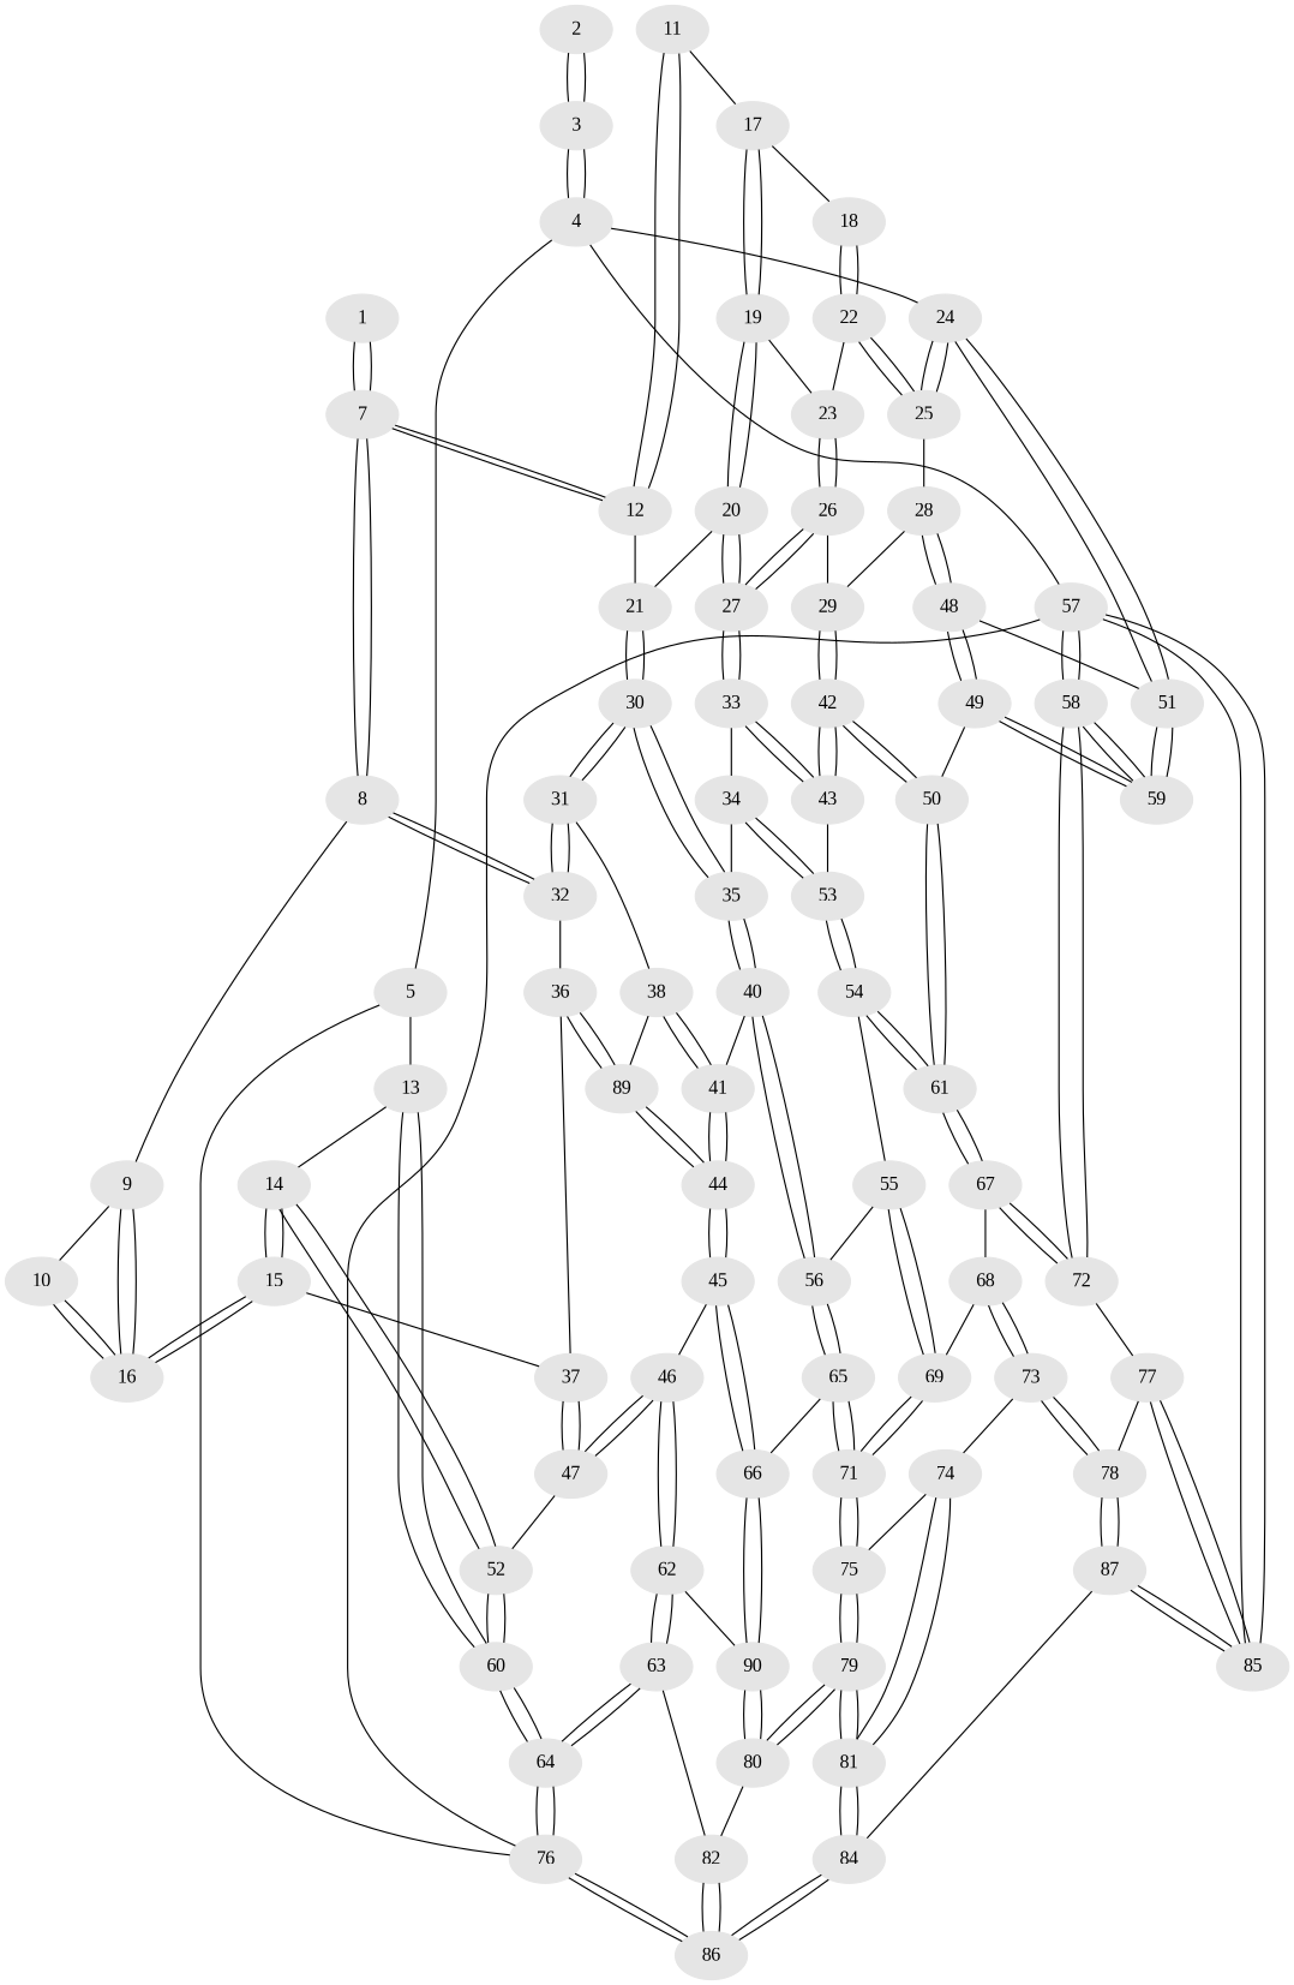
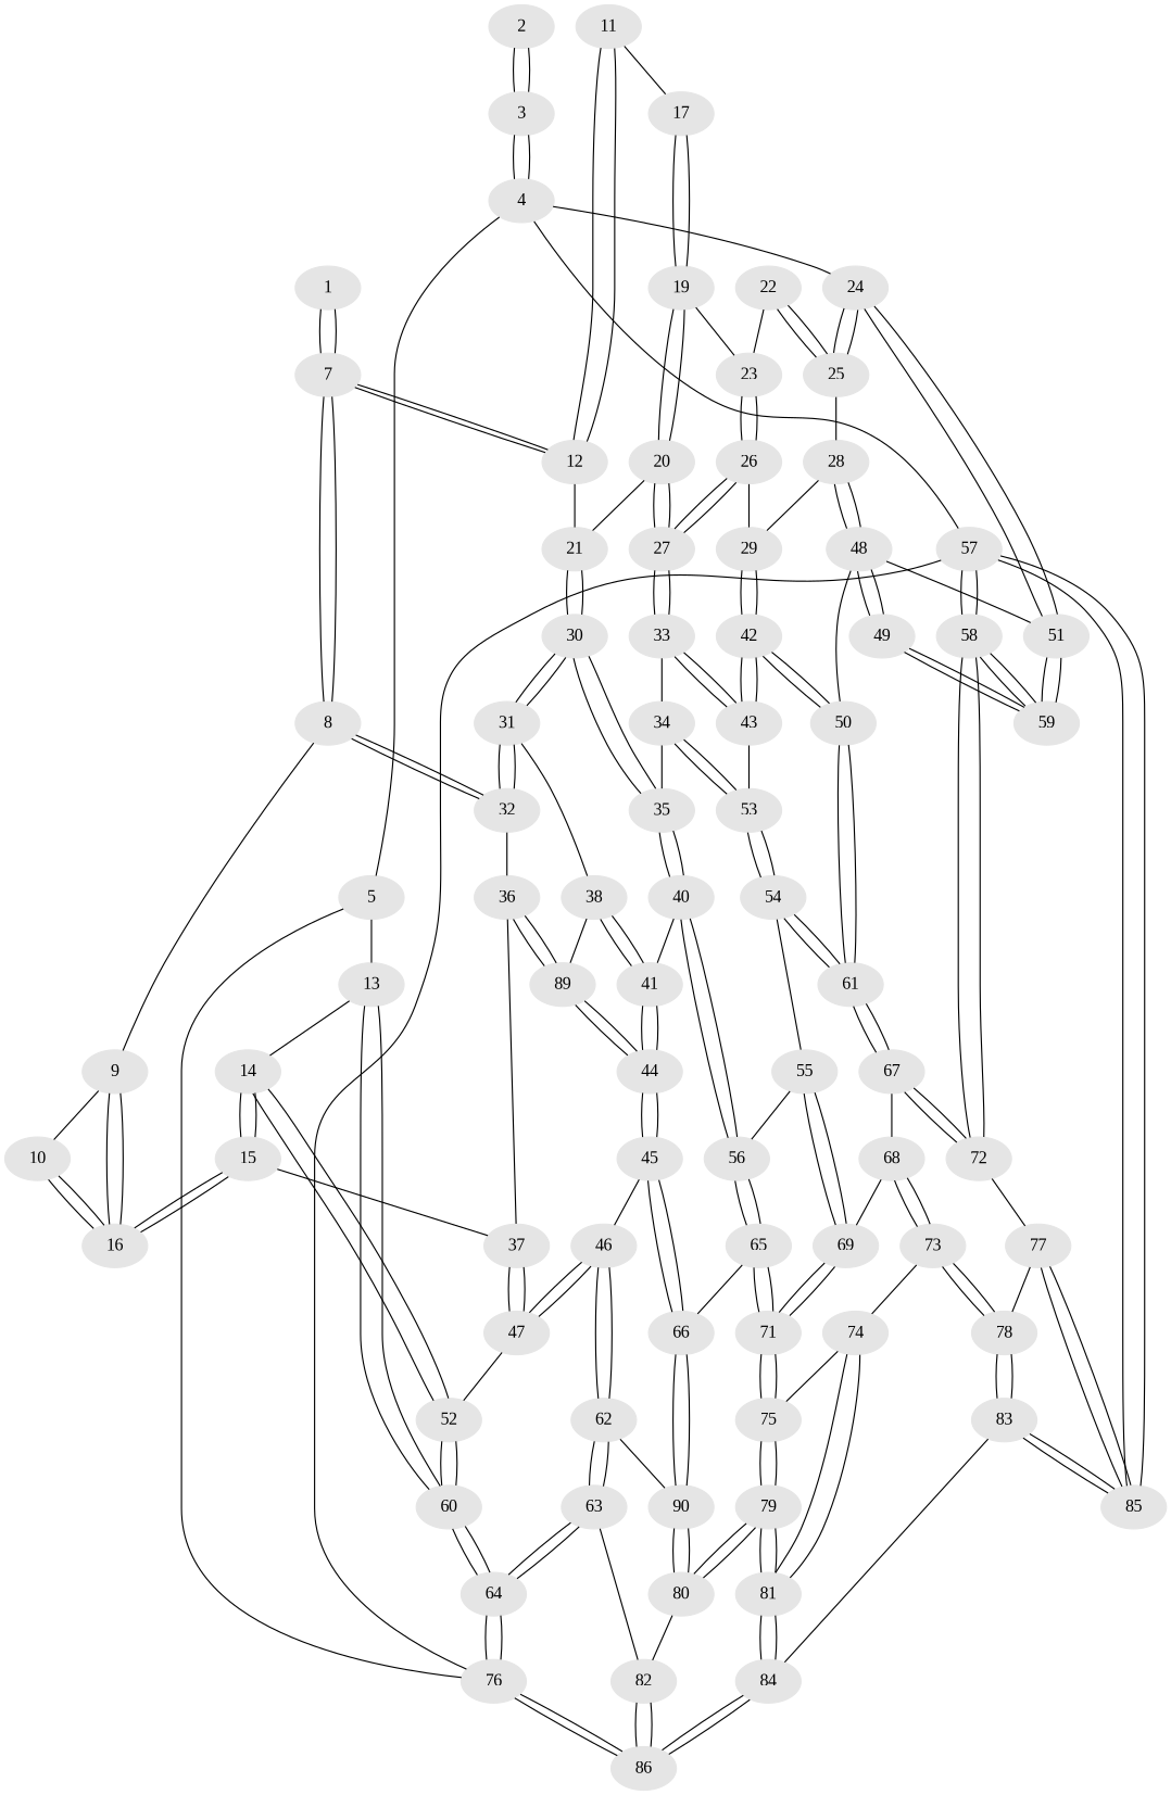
  graph {
    fontname="Liberation Serif"
    node [color=gray90 fontname="Liberation Serif" style=filled]
    edge [fontname="Liberation Serif"]
    1
    7
    2
    3
    8
    12
    4
    11
    17
    5
    24
    57
-   18
    22
    13
    76
    25
    51
    58
    85
    14
    60
    86
    10
    16
    9
    32
    21
    36
    19
    30
    15
    52
    64
    37
    47
    20
    23
    27
    26
    33
    31
    35
    28
    29
    59
    48
    42
    34
    43
    49
    50
    38
    40
    n55 [label=89]
    41
    53
    54
    56
    44
    45
    65
    61
    46
    66
    62
    n67 [label=90]
    63
    67
    55
    69
    71
    72
    77
    68
    82
    80
    75
    73
    74
    78
    79
    81
-   83 [label=87]
+   83
    84
    1 -- 7
    1 -- 7
    7 -- 8
    7 -- 8
    7 -- 12
    7 -- 12
    2 -- 3
    2 -- 3
    3 -- 4
    3 -- 4
    8 -- 9
    8 -- 32
    8 -- 32
    12 -- 21
    4 -- 5
    4 -- 24
    4 -- 57
    11 -- 12
    11 -- 12
    11 -- 17
-   17 -- 18
    17 -- 19
    17 -- 19
    5 -- 13
    5 -- 76
    24 -- 25
    24 -- 25
    24 -- 51
    24 -- 51
    57 -- 76
    57 -- 58
    57 -- 58
    57 -- 85
    57 -- 85
-   18 -- 22
-   18 -- 22
    22 -- 25
    22 -- 25
    22 -- 23
    13 -- 14
    13 -- 60
    13 -- 60
    76 -- 86
    76 -- 86
    25 -- 28
    51 -- 59
    51 -- 59
    58 -- 59
    58 -- 59
    58 -- 72
    58 -- 72
    14 -- 15
    14 -- 15
    14 -- 52
    14 -- 52
    60 -- 64
    60 -- 64
    10 -- 16
    10 -- 16
    9 -- 10
    9 -- 16
    9 -- 16
    32 -- 36
    21 -- 30
    21 -- 30
    36 -- 37
    36 -- n55
    36 -- n55
    19 -- 20
    19 -- 20
    19 -- 23
    30 -- 31
    30 -- 31
    30 -- 35
    30 -- 35
    15 -- 16
    15 -- 16
    15 -- 37
    52 -- 60
    52 -- 60
    64 -- 76
    64 -- 76
    37 -- 47
    37 -- 47
    47 -- 52
    20 -- 21
    20 -- 27
    20 -- 27
    23 -- 26
    23 -- 26
    27 -- 33
    27 -- 33
    26 -- 27
    26 -- 27
    26 -- 29
    33 -- 34
    33 -- 43
    33 -- 43
    31 -- 32
    31 -- 32
    31 -- 38
    35 -- 40
    35 -- 40
    28 -- 29
    28 -- 48
    28 -- 48
    29 -- 42
    29 -- 42
    48 -- 51
    48 -- 49
    48 -- 49
    42 -- 43
    42 -- 43
    42 -- 50
    42 -- 50
    34 -- 35
    34 -- 53
    34 -- 53
    43 -- 53
    49 -- 59
    49 -- 59
-   49 -- 50
+   48 -- 50
    50 -- 61
    50 -- 61
    38 -- n55
    38 -- 41
    38 -- 41
    40 -- 41
    40 -- 56
    40 -- 56
    n55 -- 44
    n55 -- 44
    41 -- 44
    41 -- 44
    53 -- 54
    53 -- 54
    54 -- 61
    54 -- 61
    54 -- 55
    56 -- 65
    56 -- 65
    44 -- 45
    44 -- 45
    45 -- 46
    45 -- 66
    45 -- 66
    65 -- 66
    65 -- 71
    65 -- 71
    61 -- 67
    61 -- 67
    46 -- 47
    46 -- 47
    46 -- 62
    46 -- 62
    66 -- n67
    66 -- n67
    62 -- n67
    62 -- 63
    62 -- 63
    n67 -- 80
    n67 -- 80
    63 -- 64
    63 -- 64
    63 -- 82
    67 -- 72
    67 -- 72
    67 -- 68
    55 -- 56
    55 -- 69
    55 -- 69
    69 -- 71
    69 -- 71
    71 -- 75
    71 -- 75
    72 -- 77
    77 -- 85
    77 -- 85
    77 -- 78
    68 -- 69
    68 -- 73
    68 -- 73
    82 -- 86
    82 -- 86
    80 -- 82
    75 -- 79
    75 -- 79
    73 -- 74
    73 -- 78
    73 -- 78
    74 -- 75
    74 -- 81
    74 -- 81
    78 -- 83
    78 -- 83
    79 -- 80
    79 -- 80
    79 -- 81
    79 -- 81
    81 -- 84
    81 -- 84
    83 -- 85
    83 -- 85
    83 -- 84
    84 -- 86
    84 -- 86
  }
